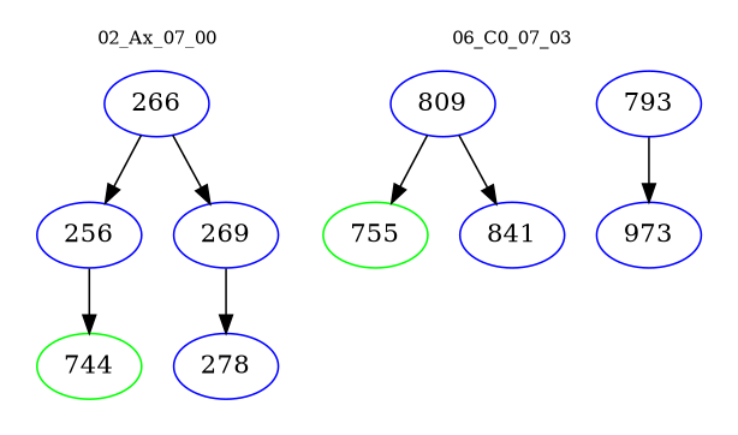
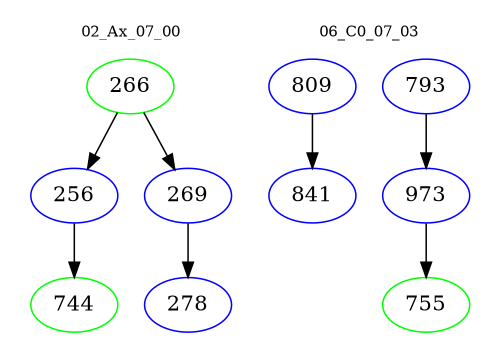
  digraph {
    node [color=blue]
    edge [color=black]
-   n1 [label=266]
+   n1 [color=green label=266]
    n2 [label=256]
    n3 [label=269]
    n4 [color=green label=744]
    n5 [label=278]
    n6 [label=793]
    n7 [label=973]
    n8 [label=809]
    n9 [color=green label=755]
    n10 [label=841]
    subgraph cluster_1 {
      color=white
      fontsize=10
      label="02_Ax_07_00"
      n1
      n2
      n3
      n4
      n5
    }
    subgraph cluster_2 {
      color=white
      fontsize=10
      label="06_C0_07_03"
      n6
      n7
      n8
      n9
      n10
    }
    n1 -> n2
    n1 -> n3
    n2 -> n4
    n3 -> n5
    n6 -> n7
-   n8 -> n9
+   n7 -> n9
    n8 -> n10
  }
